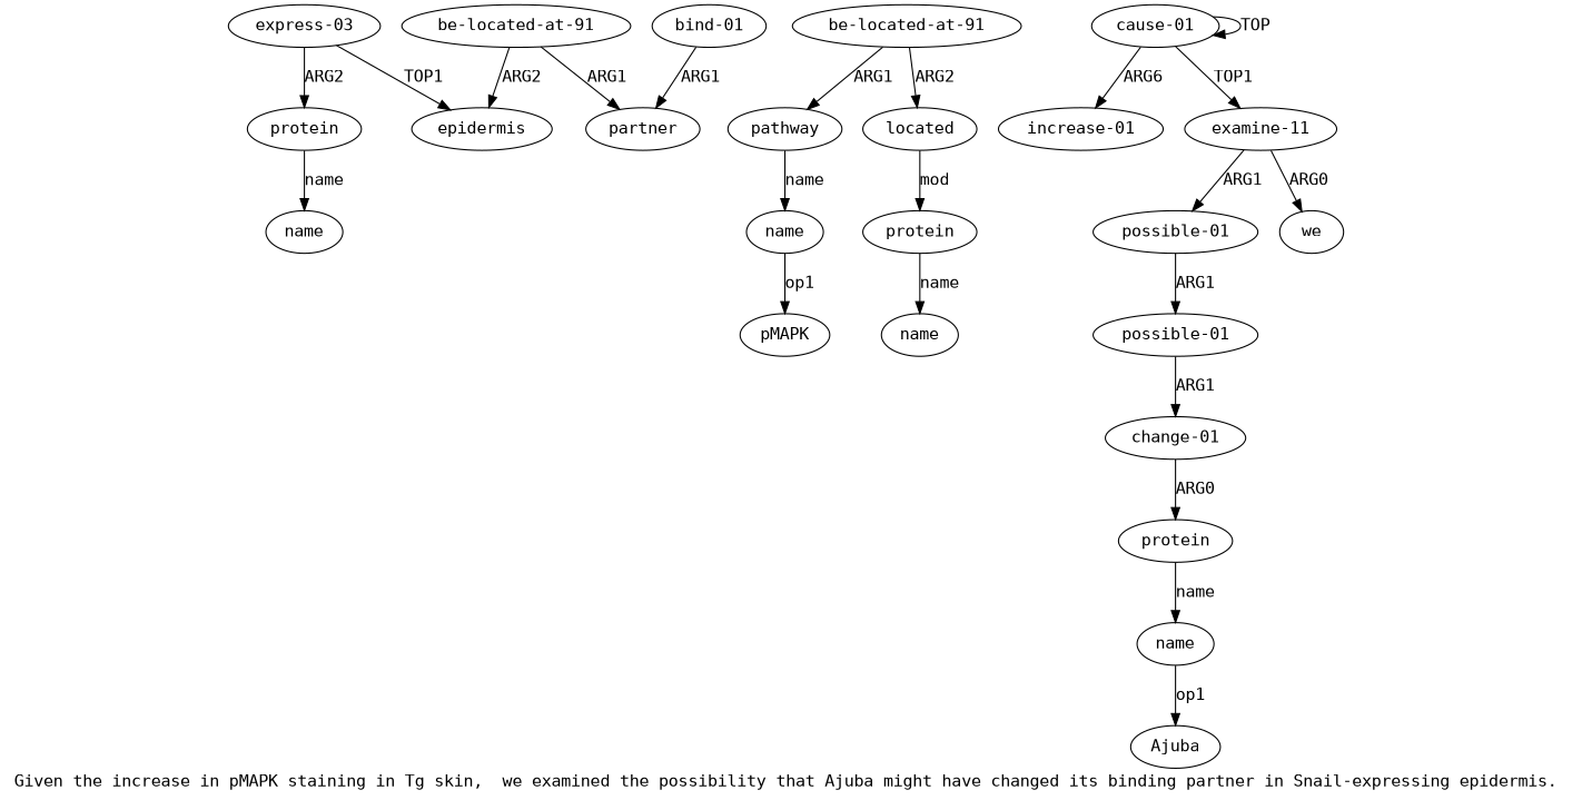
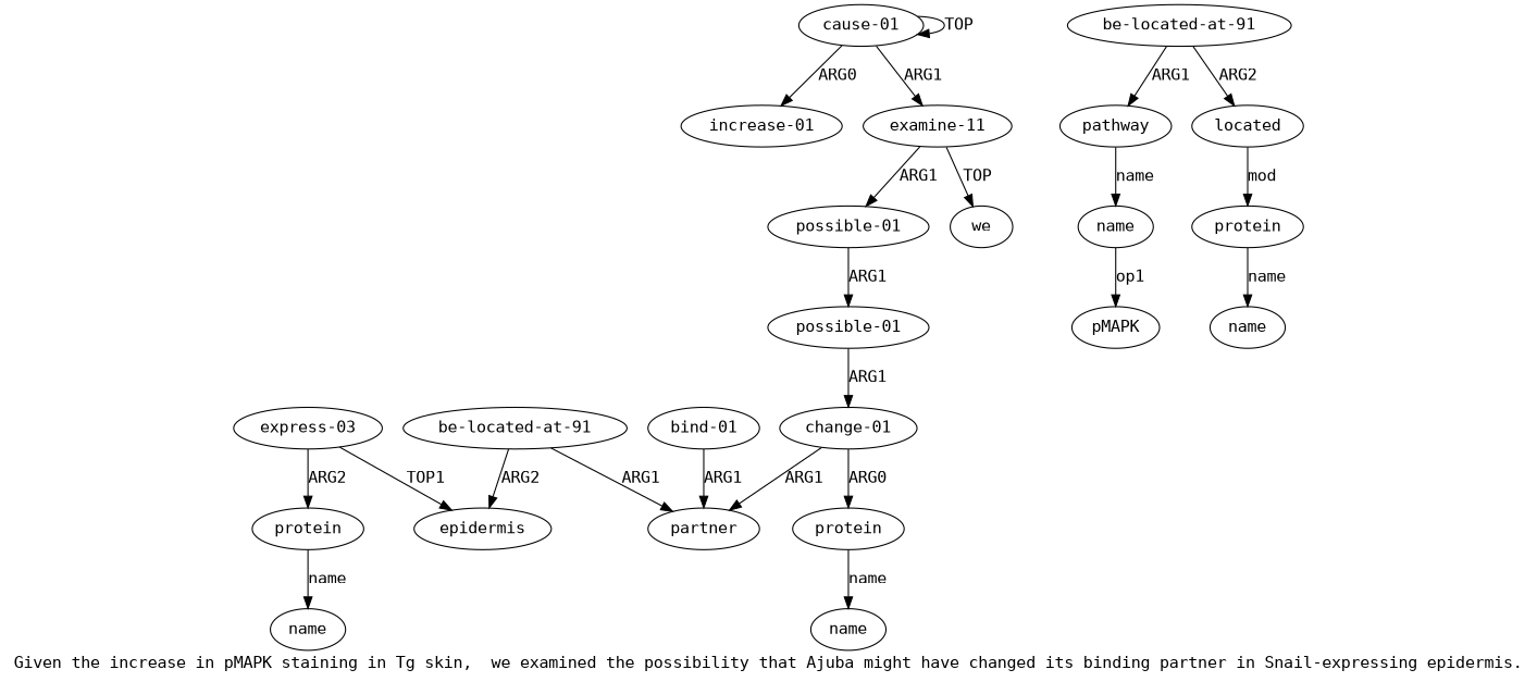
  digraph {
    fontname="DejaVu Sans Mono"
    label="Given the increase in pMAPK staining in Tg skin,  we examined the possibility that Ajuba might have changed its binding partner in Snail-expressing epidermis."
    node [color=black fontname="DejaVu Sans Mono" gold_ind=-1 gold_label=name test_ind=-1 test_label=name]
    edge [color=black fontname="DejaVu Sans Mono" gold_label=ARG1 test_label=ARG1]
    n1 [gold_ind=20 gold_label="express-03" label="express-03" test_ind=20 test_label="express-03"]
    n2 [gold_ind=21 gold_label=protein label=protein test_ind=21 test_label=protein]
    n3 [gold_ind=19 gold_label=epidermis label=epidermis test_ind=19 test_label=epidermis]
    n4 [gold_ind=22 label=name test_ind=22]
    n5 [gold_label=pMAPK label=pMAPK test_label=pMAPK]
    n6 [gold_ind=15 label=name test_ind=15]
-   n7 [gold_label=Ajuba label=Ajuba test_label=Ajuba]
    n8 [gold_ind=14 gold_label=protein label=protein test_ind=14 test_label=protein]
    n9 [gold_ind=17 gold_label="bind-01" label="bind-01" test_ind=17 test_label="bind-01"]
    n10 [gold_ind=16 gold_label=partner label=partner test_ind=16 test_label=partner]
    n11 [gold_ind=11 gold_label="possible-01" label="possible-01" test_ind=11 test_label="possible-01"]
    n12 [gold_ind=12 gold_label="possible-01" label="possible-01" test_ind=12 test_label="possible-01"]
    n13 [gold_ind=13 gold_label="change-01" label="change-01" test_ind=13 test_label="change-01"]
    n14 [gold_ind=10 gold_label=we label=we test_ind=10 test_label=we]
    n15 [gold_ind=18 gold_label="be-located-at-91" label="be-located-at-91" test_ind=18 test_label="be-located-at-91"]
    n16 [gold_ind=1 gold_label="increase-01" label="increase-01" test_ind=1 test_label="increase-01"]
    n17 [gold_ind=3 gold_label=pathway label=pathway test_ind=3 test_label=pathway]
    n18 [gold_ind=4 label=name test_ind=4]
    n19 [gold_ind=0 gold_label="cause-01" label="cause-01" test_ind=0 test_label="cause-01"]
    n20 [gold_ind=9 gold_label="examine-01" label="examine-11" test_ind=9 test_label="examine-01"]
    n21 [gold_ind=5 gold_label="be-located-at-91" label="be-located-at-91" test_ind=5 test_label="be-located-at-91"]
    n22 [gold_ind=6 gold_label=skin label=located test_ind=6 test_label=skin]
    n23 [gold_ind=7 gold_label=protein label=protein test_ind=7 test_label=protein]
    n24 [gold_ind=8 label=name test_ind=8]
    n1 -> n2 [gold_label=ARG2 label=ARG2 test_label=ARG2]
    n1 -> n3 [label=TOP1]
    n2 -> n4 [gold_label=name label=name test_label=name]
-   n6 -> n7 [gold_label=op1 label=op1 test_label=op1]
    n8 -> n6 [gold_label=name label=name test_label=name]
    n9 -> n10 [label=ARG1]
    n11 -> n12 [label=ARG1]
    n12 -> n13 [label=ARG1]
    n13 -> n8 [gold_label=ARG0 label=ARG0 test_label=ARG0]
+   n13 -> n10 [label=ARG1]
    n15 -> n3 [gold_label=ARG2 label=ARG2 test_label=ARG2]
    n15 -> n10 [label=ARG1]
    n17 -> n18 [gold_label=name label=name test_label=name]
    n18 -> n5 [gold_label=op1 label=op1 test_label=op1]
-   n19 -> n16 [gold_label=ARG0 label=ARG6 test_label=ARG0]
+   n19 -> n16 [gold_label=ARG0 label=ARG0 test_label=ARG0]
    n19 -> n19 [gold_label=TOP label=TOP test_label=TOP]
-   n19 -> n20 [label=TOP1]
+   n19 -> n20 [label=ARG1]
    n20 -> n11 [label=ARG1]
-   n20 -> n14 [gold_label=ARG0 label=ARG0 test_label=ARG0]
+   n20 -> n14 [gold_label=ARG0 label=TOP test_label=ARG0]
    n21 -> n17 [label=ARG1]
    n21 -> n22 [gold_label=ARG2 label=ARG2 test_label=ARG2]
    n22 -> n23 [gold_label=mod label=mod test_label=mod]
    n23 -> n24 [gold_label=name label=name test_label=name]
  }
